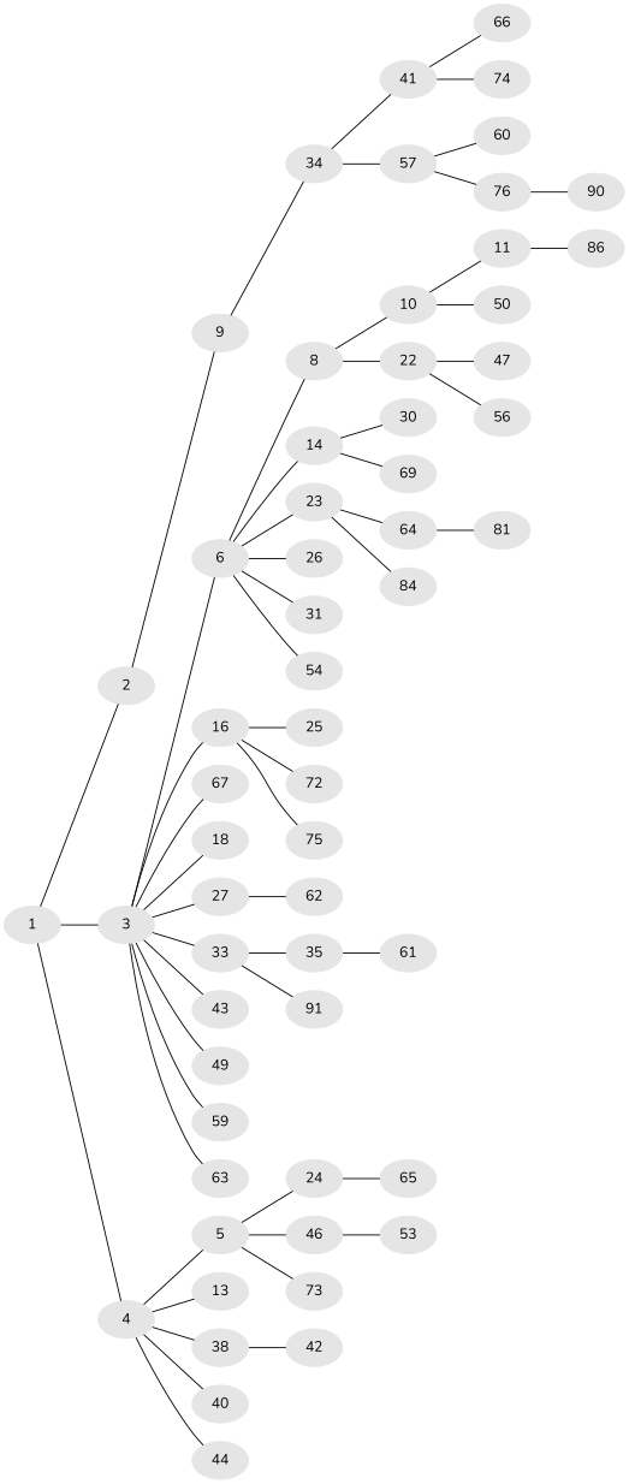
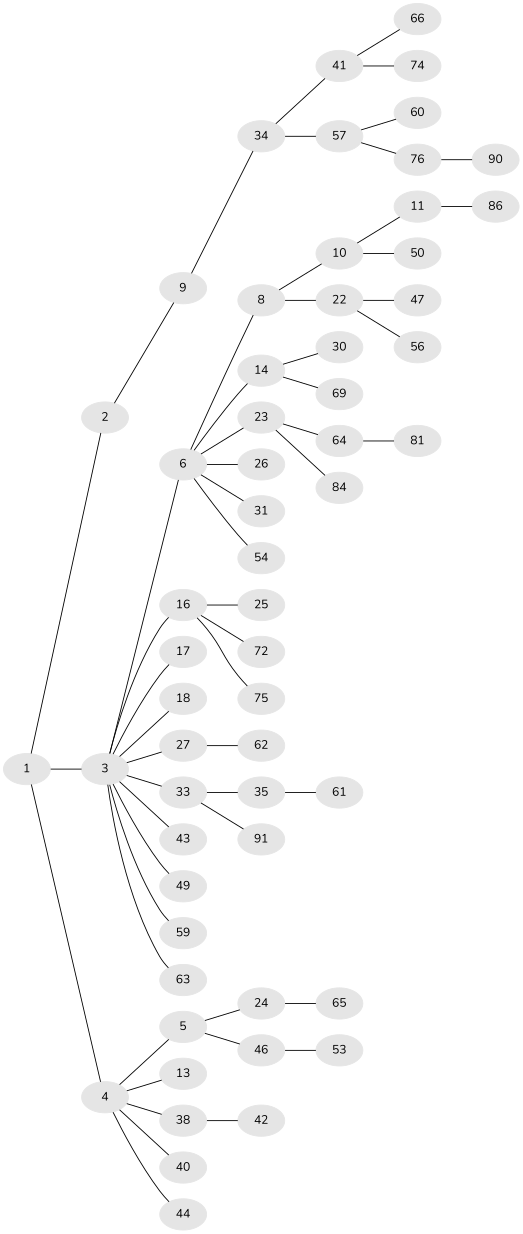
  graph {
    fontname=Nunito
    rankdir=LR
    node [color=gray90 fontname=Nunito style=filled]
    edge [fontname=Nunito]
    1 [super="+7"]
    2 [super="+79"]
    3 [super="+15"]
    4 [super="+12"]
    9
    6 [super="+19"]
    16 [super="+29"]
-   17 [label=67]
+   17
    18 [super="+32"]
    27
    33 [super="+51"]
    43 [super="+85"]
    49 [super="+68"]
    59
    63
    5 [super="+23"]
    13 [super="+82"]
    38 [super="+45"]
    40
    44 [super="+67"]
    34 [super="+36"]
    8
    14 [super="+48"]
    n24 [label=23 super="+55"]
    26
    31 [super="+71"]
    54 [super="+77"]
    25
    72
    75
    62
    35
    91
    24
    46
-   73
    42 [super="+78"]
    65 [super="+89"]
    53 [super="+88"]
    10 [super="+20"]
    22 [super="+37"]
    30 [super="+52"]
    n43 [label=69]
    64 [super="+70"]
    84
    11 [super="+28"]
    50
    47
    56 [super="+80"]
    41
    57 [super="+58"]
    86
    81
    61
    66 [super="+69"]
    74 [super="+83"]
    60
    76 [super="+87"]
    90
    1 -- 2
    1 -- 3
    1 -- 4
    2 -- 9
    3 -- 6
    3 -- 16
    3 -- 17
    3 -- 18
    3 -- 27
    3 -- 33
    3 -- 43
    3 -- 49
    3 -- 59
    3 -- 63
    4 -- 5
    4 -- 13
    4 -- 38
    4 -- 40
    4 -- 44
    9 -- 34
    6 -- 8
    6 -- 14
    6 -- n24
    6 -- 26
    6 -- 31
    6 -- 54
    16 -- 25
    16 -- 72
    16 -- 75
    27 -- 62
    33 -- 35
    33 -- 91
    5 -- 24
    5 -- 46
-   5 -- 73
    38 -- 42
    34 -- 41
    34 -- 57
    8 -- 10
    8 -- 22
    14 -- 30
    14 -- n43
    n24 -- 64
    n24 -- 84
    35 -- 61
    24 -- 65
    46 -- 53
    10 -- 11
    10 -- 50
    22 -- 47
    22 -- 56
    64 -- 81
    11 -- 86
    41 -- 66
    41 -- 74
    57 -- 60
    57 -- 76
    76 -- 90
  }
